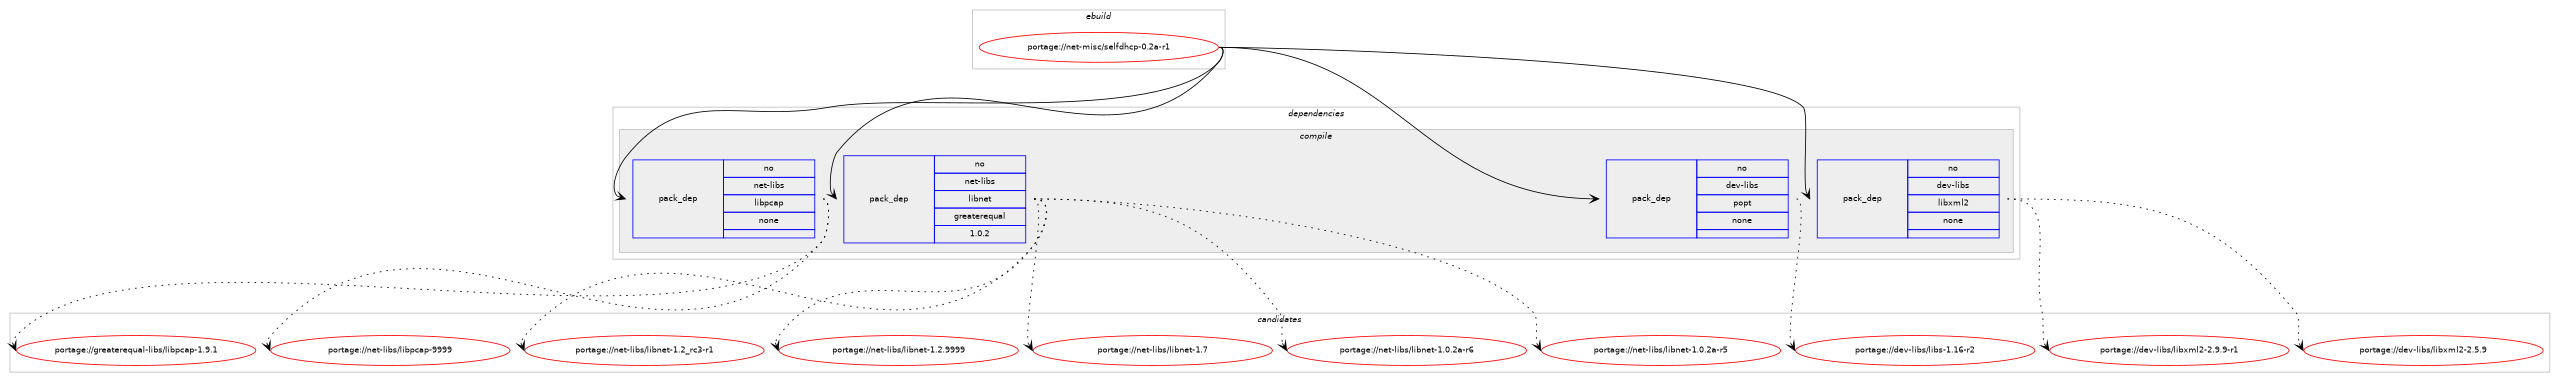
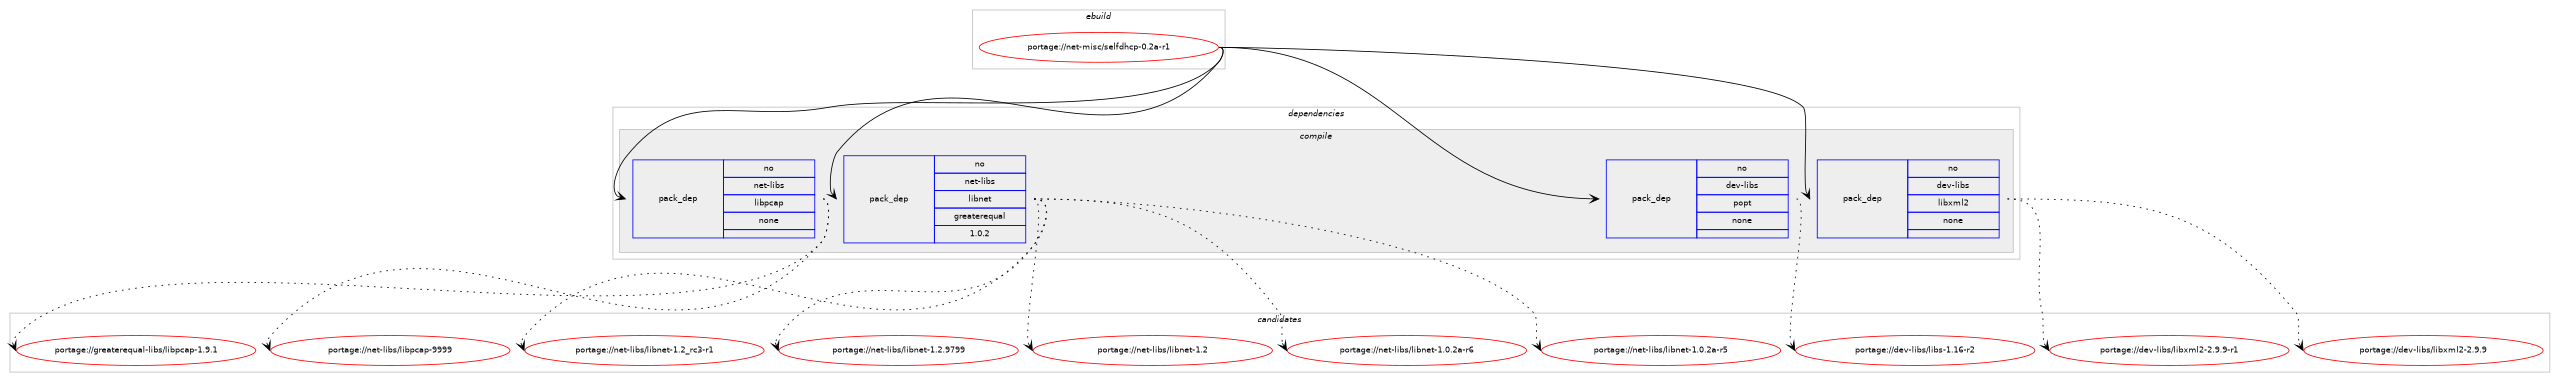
  digraph {
    compound=true
    concentrate=true
    fontname=Helvetica
    fontsize=10
    newrank=true
    rankdir=TB
    ranksep=1.5
    node [color=red fontname=Helvetica fontsize=10]
    edge [arrowhead=vee headport=w style=dotted tailport=e weight=100]
    n1 [label="portage://net-misc/selfdhcp-0.2a-r1" width=4]
    n2 [color=blue label=<<TABLE BORDER="0" CELLBORDER="1" CELLSPACING="0" CELLPADDING="4" WIDTH="220"><TR><TD ROWSPAN="6" CELLPADDING="30">pack_dep</TD></TR><TR><TD WIDTH="110">no</TD></TR><TR><TD>dev-libs</TD></TR><TR><TD>libxml2</TD></TR><TR><TD>none</TD></TR><TR><TD></TD></TR></TABLE>> shape=none]
    n3 [color=blue label=<<TABLE BORDER="0" CELLBORDER="1" CELLSPACING="0" CELLPADDING="4" WIDTH="220"><TR><TD ROWSPAN="6" CELLPADDING="30">pack_dep</TD></TR><TR><TD WIDTH="110">no</TD></TR><TR><TD>dev-libs</TD></TR><TR><TD>popt</TD></TR><TR><TD>none</TD></TR><TR><TD></TD></TR></TABLE>> shape=none]
    n4 [color=blue label=<<TABLE BORDER="0" CELLBORDER="1" CELLSPACING="0" CELLPADDING="4" WIDTH="220"><TR><TD ROWSPAN="6" CELLPADDING="30">pack_dep</TD></TR><TR><TD WIDTH="110">no</TD></TR><TR><TD>net-libs</TD></TR><TR><TD>libnet</TD></TR><TR><TD>greaterequal</TD></TR><TR><TD>1.0.2</TD></TR></TABLE>> shape=none]
    n5 [color=blue label=<<TABLE BORDER="0" CELLBORDER="1" CELLSPACING="0" CELLPADDING="4" WIDTH="220"><TR><TD ROWSPAN="6" CELLPADDING="30">pack_dep</TD></TR><TR><TD WIDTH="110">no</TD></TR><TR><TD>net-libs</TD></TR><TR><TD>libpcap</TD></TR><TR><TD>none</TD></TR><TR><TD></TD></TR></TABLE>> shape=none]
-   n6 [label="portage://dev-libs/libxml2-2.5.9" width=4]
+   n6 [label="portage://dev-libs/libxml2-2.9.9" width=4]
    n7 [label="portage://dev-libs/libxml2-2.9.9-r1" width=4]
    n8 [label="portage://dev-libs/libs-1.16-r2" width=4]
    n9 [label="portage://greaterequal-libs/libpcap-1.9.1" width=4]
    n10 [label="portage://net-libs/libpcap-9999" width=4]
    n11 [label="portage://net-libs/libnet-1.0.2a-r5" width=4]
    n12 [label="portage://net-libs/libnet-1.0.2a-r6" width=4]
-   n13 [label="portage://net-libs/libnet-1.7" width=4]
-   n14 [label="portage://net-libs/libnet-1.2.9999" width=4]
+   n13 [label="portage://net-libs/libnet-1.2" width=4]
+   n14 [label="portage://net-libs/libnet-1.2.9799" width=4]
    n15 [label="portage://net-libs/libnet-1.2_rc3-r1" width=4]
    subgraph cluster_1 {
      color=gray
      label=<<i>ebuild</i>>
      rank=same
      n1
    }
    subgraph cluster_2 {
      color=gray
      label=<<i>dependencies</i>>
      subgraph cluster_3 {
        color=gray
        fillcolor="#eeeeee"
        label=<<i>compile</i>>
        style=filled
        subgraph sub_4 {
          color=gray
          fillcolor="#eeeeee"
          label=<<i>compile</i>>
          style=filled
          n2
        }
        subgraph sub_5 {
          color=gray
          fillcolor="#eeeeee"
          label=<<i>compile</i>>
          style=filled
          n3
        }
        subgraph sub_6 {
          color=gray
          fillcolor="#eeeeee"
          label=<<i>compile</i>>
          style=filled
          n4
        }
        subgraph sub_7 {
          color=gray
          fillcolor="#eeeeee"
          label=<<i>compile</i>>
          style=filled
          n5
        }
      }
      subgraph cluster_8 {
        color=gray
        fillcolor="#eeeeee"
        label=<<i>compile and run</i>>
        style=filled
      }
      subgraph cluster_9 {
        color=gray
        fillcolor="#eeeeee"
        label=<<i>run</i>>
        style=filled
      }
    }
    subgraph cluster_10 {
      color=gray
      label=<<i>candidates</i>>
      rank=same
      subgraph sub_11 {
        color=black
        label=<<i>candidates</i>>
        nodesep=1
        rank=same
        n6
        n7
      }
      subgraph sub_12 {
        color=black
        label=<<i>candidates</i>>
        nodesep=1
        rank=same
        n8
      }
      subgraph sub_13 {
        color=black
        label=<<i>candidates</i>>
        nodesep=1
        rank=same
        n9
        n10
      }
      subgraph sub_14 {
        color=black
        label=<<i>candidates</i>>
        nodesep=1
        rank=same
        n11
        n12
        n13
        n14
        n15
      }
    }
    n1 -> n2 [style=solid weight=20]
    n1 -> n3 [style=solid weight=20]
    n1 -> n4 [style=solid weight=20]
    n1 -> n5 [style=solid weight=20]
    n2 -> n6
    n2 -> n7
    n3 -> n8
    n4 -> n11
    n4 -> n12
    n4 -> n13
    n4 -> n14
    n4 -> n15
    n5 -> n9
    n5 -> n10
  }
